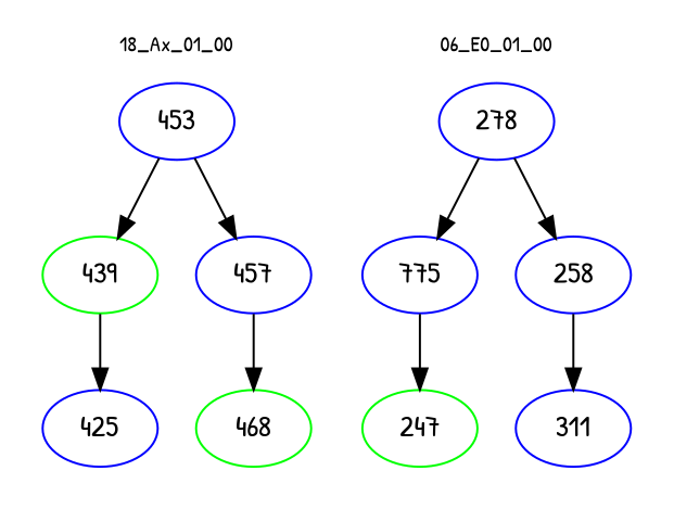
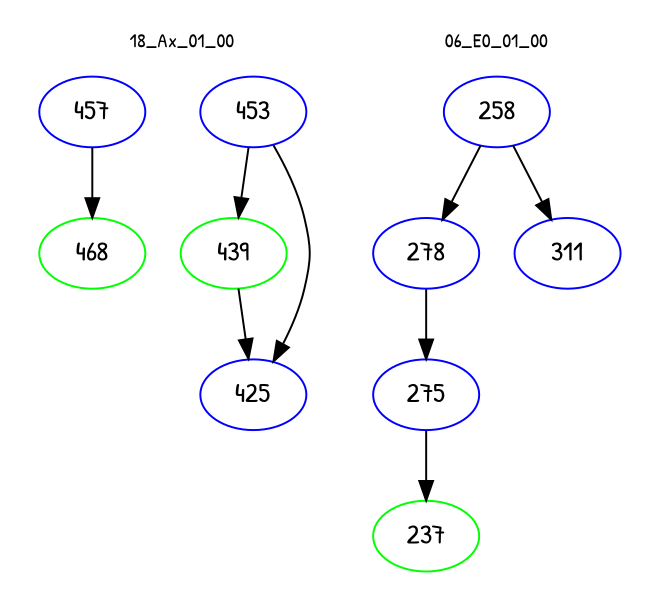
  digraph {
    fontname="Patrick Hand"
    node [color=blue fontname="Patrick Hand"]
    edge [color=black fontname="Patrick Hand"]
    n1 [label=453]
    n2 [color=green label=439]
    n3 [label=457]
    n4 [label=425]
    n5 [color=green label=468]
    n6 [label=278]
-   n7 [label=775]
+   n7 [label=275]
    n8 [label=258]
-   n9 [color=green label=247]
+   n9 [color=green label=237]
    n10 [label=311]
    subgraph cluster_1 {
      color=white
      fontsize=10
      label="18_Ax_01_00"
      n1
      n2
      n3
      n4
      n5
    }
    subgraph cluster_2 {
      color=white
      fontsize=10
      label="06_E0_01_00"
      n6
      n7
      n8
      n9
      n10
    }
    n1 -> n2
-   n1 -> n3
+   n1 -> n4
    n2 -> n4
    n3 -> n5
    n6 -> n7
-   n6 -> n8
+   n8 -> n6
    n7 -> n9
    n8 -> n10
  }
